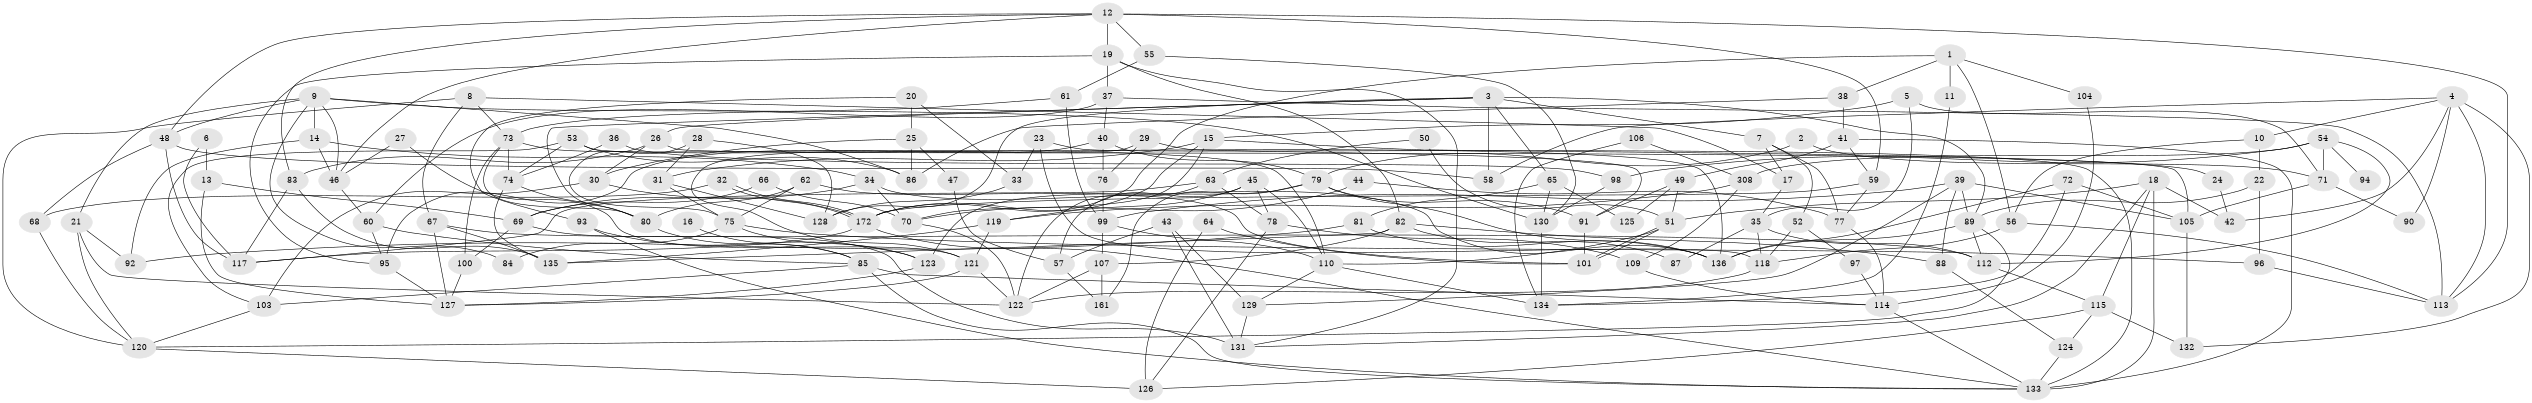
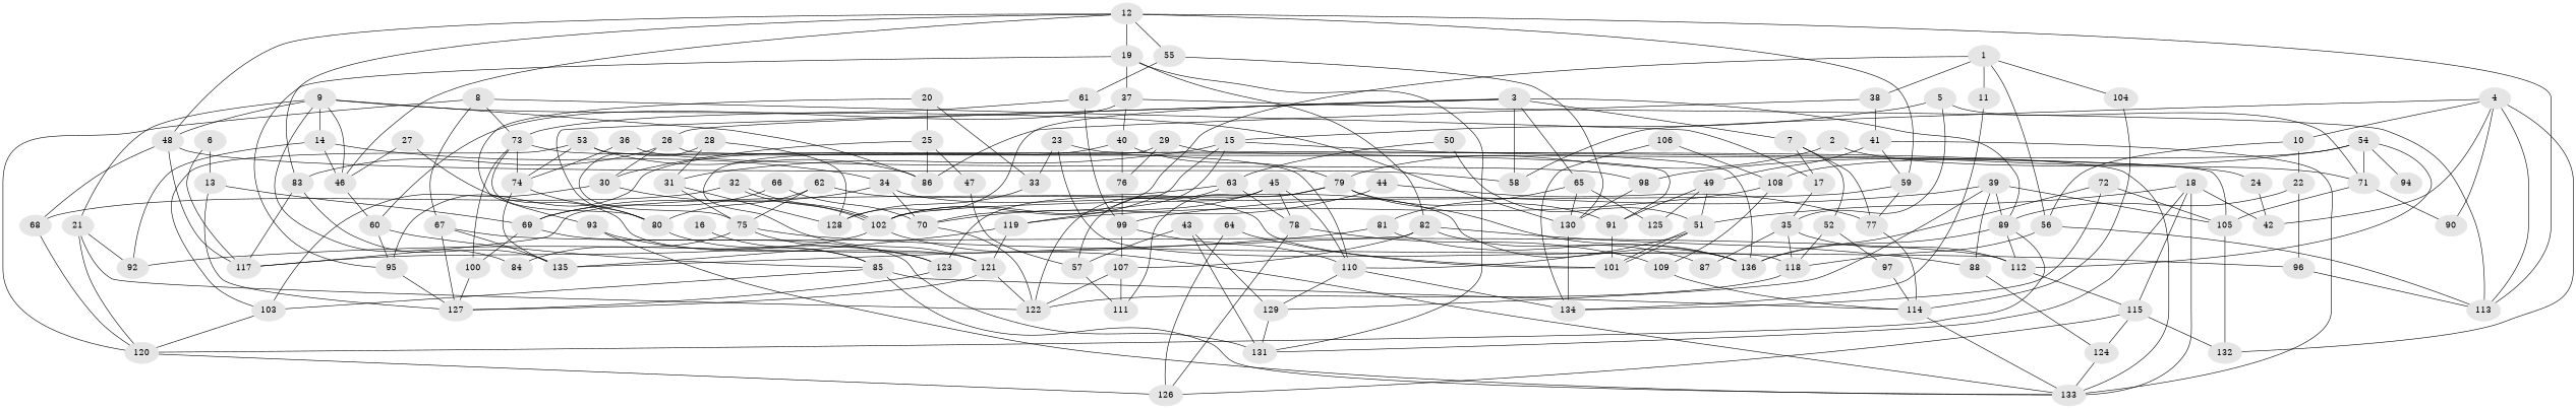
  graph {
    node [color=gray90 style=filled]
    1
    11
    38
    56
-   102 [label=172]
+   102
    104
    134
    86
    41
    113
    118
    117
    133
    114
    2
    71
    79
    90
    105
    91
    136
-   111 [label=161]
+   111
    123
    3
    7
    26
    58
    65
    80
    89
    128
    17
    52
    77
    83
    30
    130
    125
    81
    85
    120
    112
    4
    10
    42
    132
    22
    5
    15
    35
    24
    31
    70
    87
    6
    13
    69
    127
    97
    8
    67
    73
    135
    74
    110
    100
    126
    9
    14
    21
    46
    48
    84
    34
    92
    122
    60
    68
    96
    12
    19
    55
    59
    131
    37
    82
    95
    61
    75
    16
    103
    18
    51
    115
    101
    124
    40
    88
    107
    20
    25
    33
    93
    47
    23
    57
    27
    121
    28
    29
    76
    99
    32
    36
    98
    49
    39
    129
    43
    44
    45
    78
    119
    109
    50
    63
    53
    54
    94
-   108 [label=308]
+   108
    62
    64
    66
    72
    106
    1 -- 11
    1 -- 38
    1 -- 56
    1 -- 102
    1 -- 104
    11 -- 134
    38 -- 86
    38 -- 41
    56 -- 113
    56 -- 118
    102 -- 117
    102 -- 133
    104 -- 114
    41 -- 133
    41 -- 59
    41 -- 49
    118 -- 122
    114 -- 133
    2 -- 71
    2 -- 79
    71 -- 90
    71 -- 105
    79 -- 91
    79 -- 136
    79 -- 111
    79 -- 123
    105 -- 132
    91 -- 101
    123 -- 127
    3 -- 7
    3 -- 26
    3 -- 58
    3 -- 65
    3 -- 80
    3 -- 89
    3 -- 128
    7 -- 17
    7 -- 52
    7 -- 77
    26 -- 105
    26 -- 83
    26 -- 30
    65 -- 130
    65 -- 125
    65 -- 81
    80 -- 85
    89 -- 136
    89 -- 120
    89 -- 112
    17 -- 35
    52 -- 118
    52 -- 97
    77 -- 114
    83 -- 117
    83 -- 135
    30 -- 102
    30 -- 103
    130 -- 134
    81 -- 136
    81 -- 92
    85 -- 133
    85 -- 114
    85 -- 103
    120 -- 126
    112 -- 115
    4 -- 113
    4 -- 90
    4 -- 58
    4 -- 10
    4 -- 42
    4 -- 132
    10 -- 56
    10 -- 22
    22 -- 89
    22 -- 96
    5 -- 71
    5 -- 15
    5 -- 35
    15 -- 102
    15 -- 24
    15 -- 31
    15 -- 70
    35 -- 118
    35 -- 112
    35 -- 87
    24 -- 42
    31 -- 128
    31 -- 75
    70 -- 122
    6 -- 117
    6 -- 13
    13 -- 69
    13 -- 127
    69 -- 100
    69 -- 131
    97 -- 114
    8 -- 17
    8 -- 120
    8 -- 67
    8 -- 73
    67 -- 112
    67 -- 127
    67 -- 135
    73 -- 80
    73 -- 74
    73 -- 110
    73 -- 100
    74 -- 80
    74 -- 135
    110 -- 134
    110 -- 129
    100 -- 127
    9 -- 86
    9 -- 130
    9 -- 14
    9 -- 21
    9 -- 46
    9 -- 48
    9 -- 84
    14 -- 46
    14 -- 34
    14 -- 92
    21 -- 120
    21 -- 92
    21 -- 122
    46 -- 60
    48 -- 117
    48 -- 58
    48 -- 68
    34 -- 136
    34 -- 70
    34 -- 69
    60 -- 85
    60 -- 95
    68 -- 120
    96 -- 113
    12 -- 113
    12 -- 83
    12 -- 46
    12 -- 48
    12 -- 19
    12 -- 55
    12 -- 59
    19 -- 131
    19 -- 37
    19 -- 82
    19 -- 95
    55 -- 130
    55 -- 61
    59 -- 102
    59 -- 77
    37 -- 113
    37 -- 60
    37 -- 40
    82 -- 87
    82 -- 135
    82 -- 88
    82 -- 107
    95 -- 127
    61 -- 73
    61 -- 99
    75 -- 123
    75 -- 84
    75 -- 96
    16 -- 85
    103 -- 120
    18 -- 133
    18 -- 42
    18 -- 131
    18 -- 51
    18 -- 115
    51 -- 110
    51 -- 101
    51 -- 101
    115 -- 132
    115 -- 126
    115 -- 124
    124 -- 133
    40 -- 79
    40 -- 95
    40 -- 76
    88 -- 124
    107 -- 111
    107 -- 122
    20 -- 25
    20 -- 33
    20 -- 93
    25 -- 86
    25 -- 30
    25 -- 47
    33 -- 128
    93 -- 133
    93 -- 123
    47 -- 57
    23 -- 118
    23 -- 133
    23 -- 33
    57 -- 111
    27 -- 46
    27 -- 121
    121 -- 127
    121 -- 122
    28 -- 128
    28 -- 31
    28 -- 75
    29 -- 91
    29 -- 121
    29 -- 76
    76 -- 99
    99 -- 110
    99 -- 107
    32 -- 102
    32 -- 102
    32 -- 68
    36 -- 74
    36 -- 98
    98 -- 130
    49 -- 91
    49 -- 125
    49 -- 51
    39 -- 105
    39 -- 89
    39 -- 88
    39 -- 99
    39 -- 129
    129 -- 131
    43 -- 131
    43 -- 57
    43 -- 129
    44 -- 77
    44 -- 70
    45 -- 110
    45 -- 57
    45 -- 78
    45 -- 119
    78 -- 126
    78 -- 109
    119 -- 135
    119 -- 121
    109 -- 114
    50 -- 51
    50 -- 63
    63 -- 117
    63 -- 122
    63 -- 78
    53 -- 86
    53 -- 136
    53 -- 74
    53 -- 103
    54 -- 71
    54 -- 112
    54 -- 98
    54 -- 94
    54 -- 108
    108 -- 119
    108 -- 109
    62 -- 80
    62 -- 75
    62 -- 101
    64 -- 126
    64 -- 101
    66 -- 70
    66 -- 69
    72 -- 134
    72 -- 105
    72 -- 136
    106 -- 134
    106 -- 108
  }
